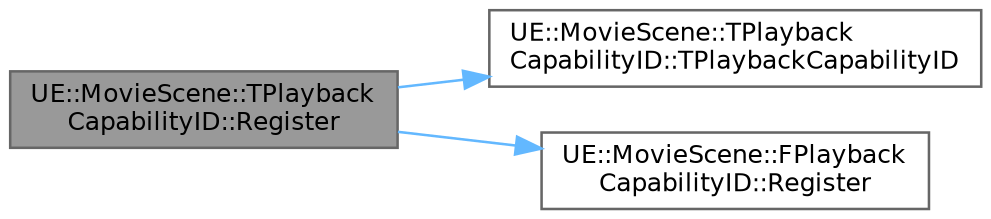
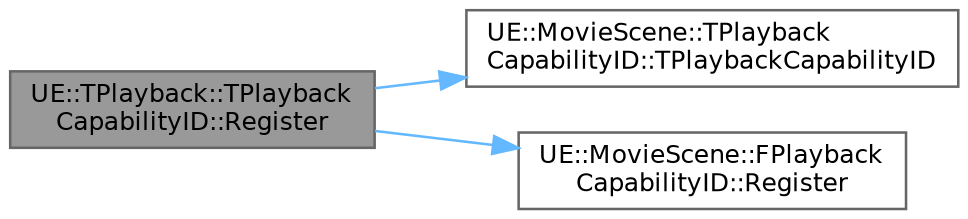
  digraph {
    rankdir=LR
    node [color=grey40 fillcolor=white fontname=Helvetica fontsize=10 shape=box style=filled]
    edge [color=steelblue1 fontname=Helvetica fontsize=10 labelfontname=Helvetica labelfontsize=10 style=solid]
-   n1 [color=gray40 fillcolor=grey60 fontcolor=black height=0.2 label="UE::MovieScene::TPlayback\lCapabilityID::Register" width=0.4]
+   n1 [color=gray40 fillcolor=grey60 fontcolor=black height=0.2 label="UE::TPlayback::TPlayback\lCapabilityID::Register" width=0.4]
    n2 [height=0.2 label="UE::MovieScene::TPlayback\lCapabilityID::TPlaybackCapabilityID" width=0.4]
    n3 [height=0.2 label="UE::MovieScene::FPlayback\lCapabilityID::Register" width=0.4]
    n1 -> n2
    n1 -> n3
  }
